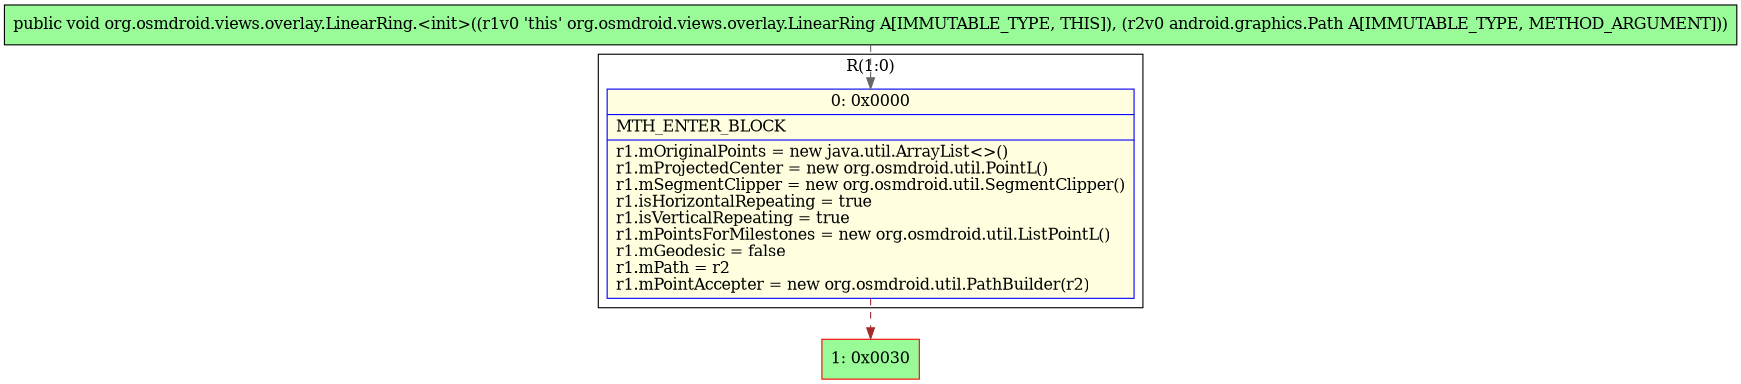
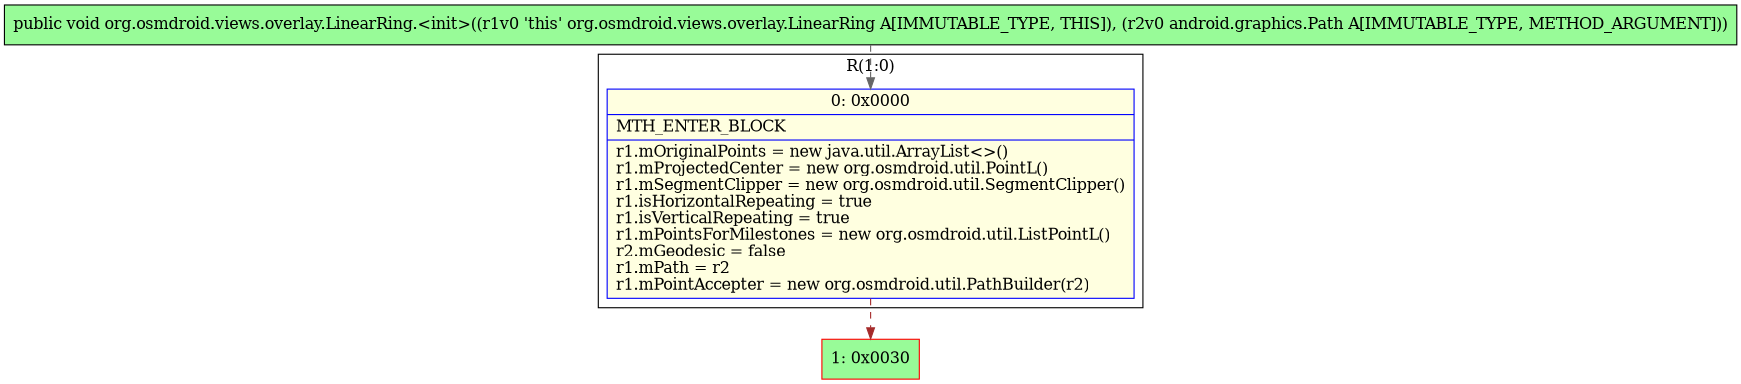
  digraph {
    node [shape=record style=filled fillcolor=palegreen]
    edge [style=dashed]
-   n1 [color=blue label="{0\:\ 0x0000|MTH_ENTER_BLOCK\l|r1.mOriginalPoints = new java.util.ArrayList\<\>()\lr1.mProjectedCenter = new org.osmdroid.util.PointL()\lr1.mSegmentClipper = new org.osmdroid.util.SegmentClipper()\lr1.isHorizontalRepeating = true\lr1.isVerticalRepeating = true\lr1.mPointsForMilestones = new org.osmdroid.util.ListPointL()\lr1.mGeodesic = false\lr1.mPath = r2\lr1.mPointAccepter = new org.osmdroid.util.PathBuilder(r2)\l}" fillcolor=lightyellow]
+   n1 [color=blue label="{0\:\ 0x0000|MTH_ENTER_BLOCK\l|r1.mOriginalPoints = new java.util.ArrayList\<\>()\lr1.mProjectedCenter = new org.osmdroid.util.PointL()\lr1.mSegmentClipper = new org.osmdroid.util.SegmentClipper()\lr1.isHorizontalRepeating = true\lr1.isVerticalRepeating = true\lr1.mPointsForMilestones = new org.osmdroid.util.ListPointL()\lr2.mGeodesic = false\lr1.mPath = r2\lr1.mPointAccepter = new org.osmdroid.util.PathBuilder(r2)\l}" fillcolor=lightyellow]
    n2 [color=red label="{1\:\ 0x0030}"]
    n3 [label="{public void org.osmdroid.views.overlay.LinearRing.\<init\>((r1v0 'this' org.osmdroid.views.overlay.LinearRing A[IMMUTABLE_TYPE, THIS]), (r2v0 android.graphics.Path A[IMMUTABLE_TYPE, METHOD_ARGUMENT])) }"]
    subgraph cluster_1 {
      label="R(1:0)"
      n1
    }
    n1 -> n2 [color=brown]
    n3 -> n1 [color=gray40]
  }
